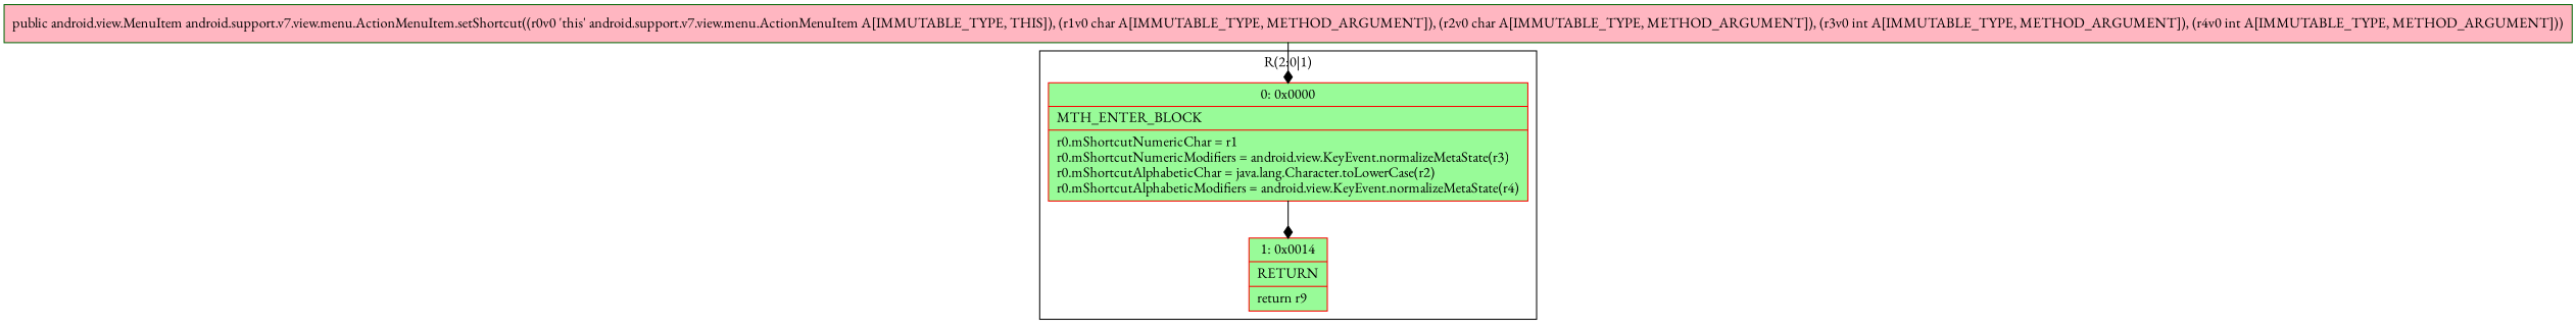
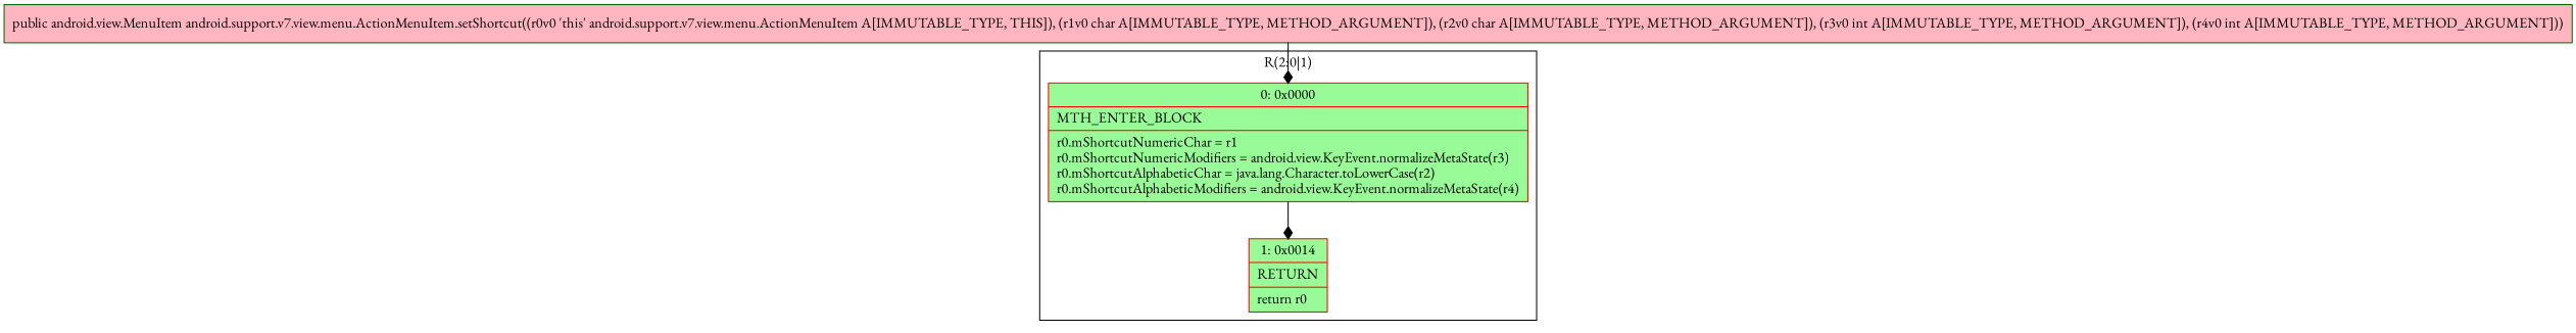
  digraph {
    fontname="EB Garamond"
    node [color=red shape=record style=filled fillcolor=palegreen fontname="EB Garamond"]
    edge [arrowhead=diamond fontname="EB Garamond"]
    n1 [label="{0\:\ 0x0000|MTH_ENTER_BLOCK\l|r0.mShortcutNumericChar = r1\lr0.mShortcutNumericModifiers = android.view.KeyEvent.normalizeMetaState(r3)\lr0.mShortcutAlphabeticChar = java.lang.Character.toLowerCase(r2)\lr0.mShortcutAlphabeticModifiers = android.view.KeyEvent.normalizeMetaState(r4)\l}"]
-   n2 [label="{1\:\ 0x0014|RETURN\l|return r9\l}"]
+   n2 [label="{1\:\ 0x0014|RETURN\l|return r0\l}"]
    n3 [label="{public android.view.MenuItem android.support.v7.view.menu.ActionMenuItem.setShortcut((r0v0 'this' android.support.v7.view.menu.ActionMenuItem A[IMMUTABLE_TYPE, THIS]), (r1v0 char A[IMMUTABLE_TYPE, METHOD_ARGUMENT]), (r2v0 char A[IMMUTABLE_TYPE, METHOD_ARGUMENT]), (r3v0 int A[IMMUTABLE_TYPE, METHOD_ARGUMENT]), (r4v0 int A[IMMUTABLE_TYPE, METHOD_ARGUMENT])) }" fillcolor=lightpink color=darkgreen]
    subgraph cluster_1 {
      label="R(2:0|1)"
      n1
      n2
    }
    n1 -> n2
    n3 -> n1
  }
